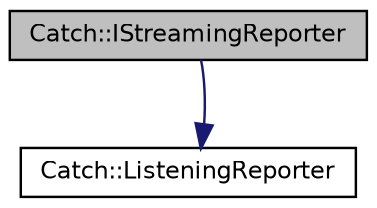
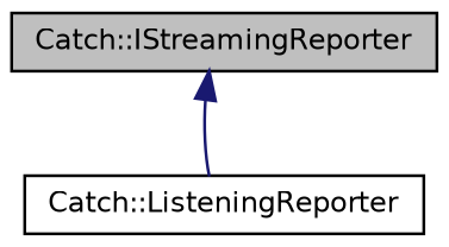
  digraph {
    node [color=black fontname=Helvetica fontsize=10 shape=record style=filled]
    n1 [fillcolor=grey75 fontcolor=black height=0.2 label="Catch::IStreamingReporter" width=0.4]
    n2 [fillcolor=white height=0.2 label="Catch::ListeningReporter" width=0.4]
-   n2 -> n1 [color=midnightblue dir=back fontname=Helvetica fontsize=10 labelfontname=Helvetica labelfontsize=10 style=solid]
+   n1 -> n2 [color=midnightblue dir=back fontname=Helvetica fontsize=10 labelfontname=Helvetica labelfontsize=10 style=solid]
  }
